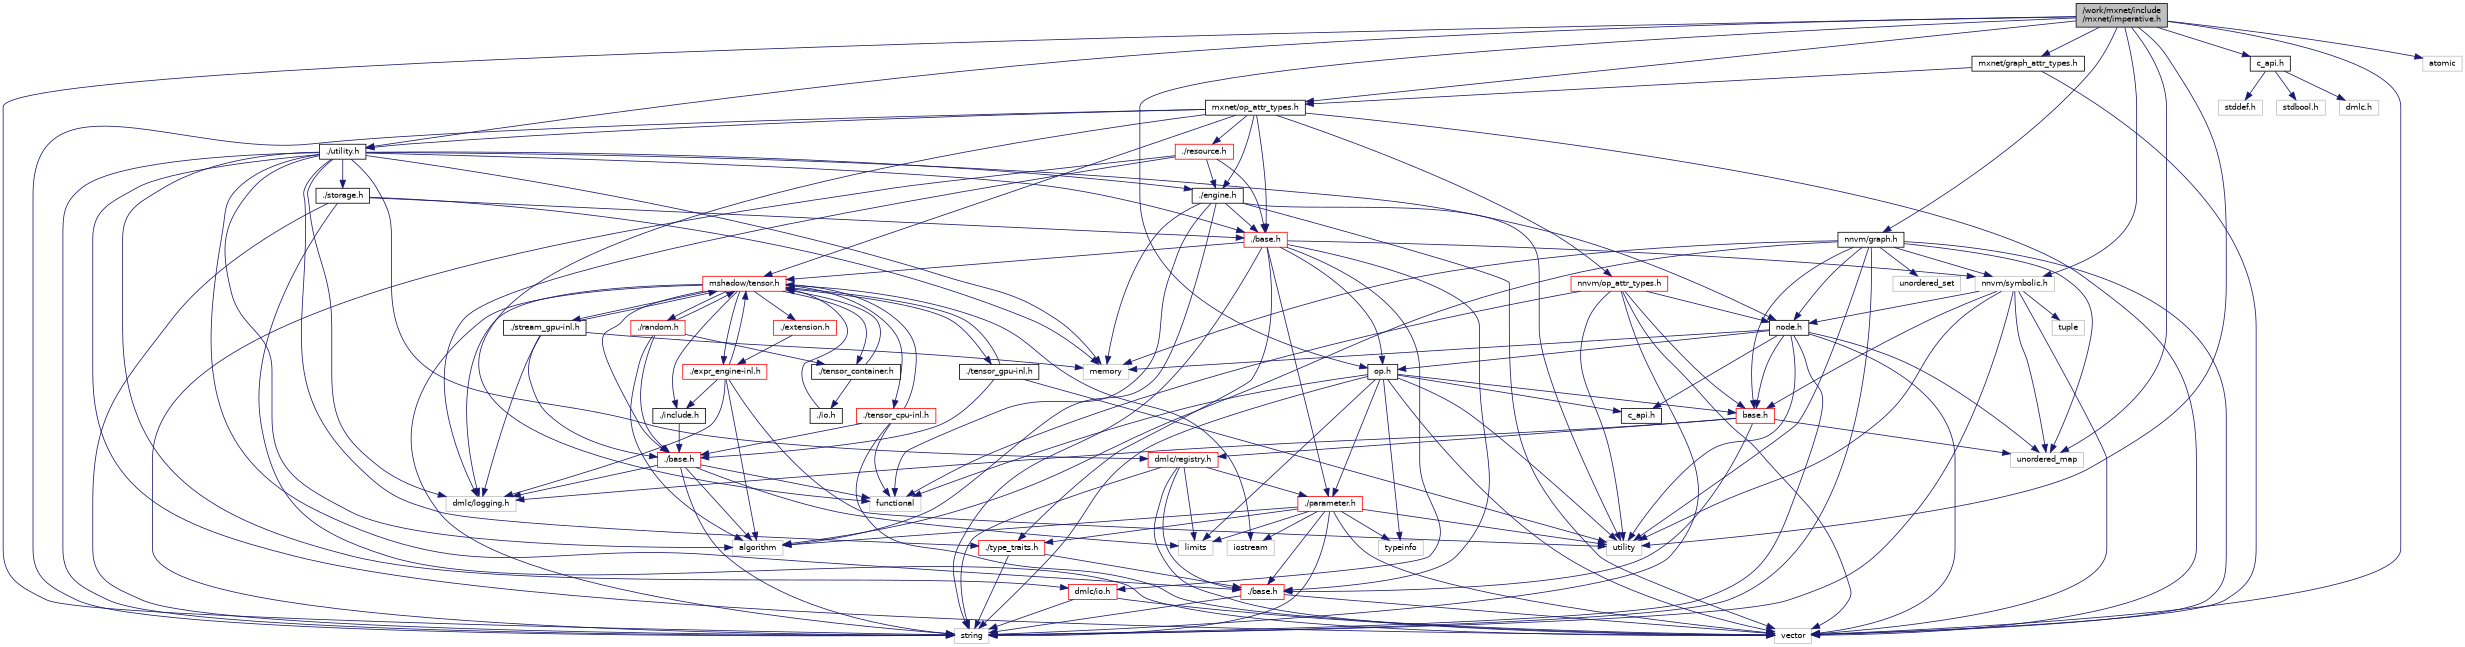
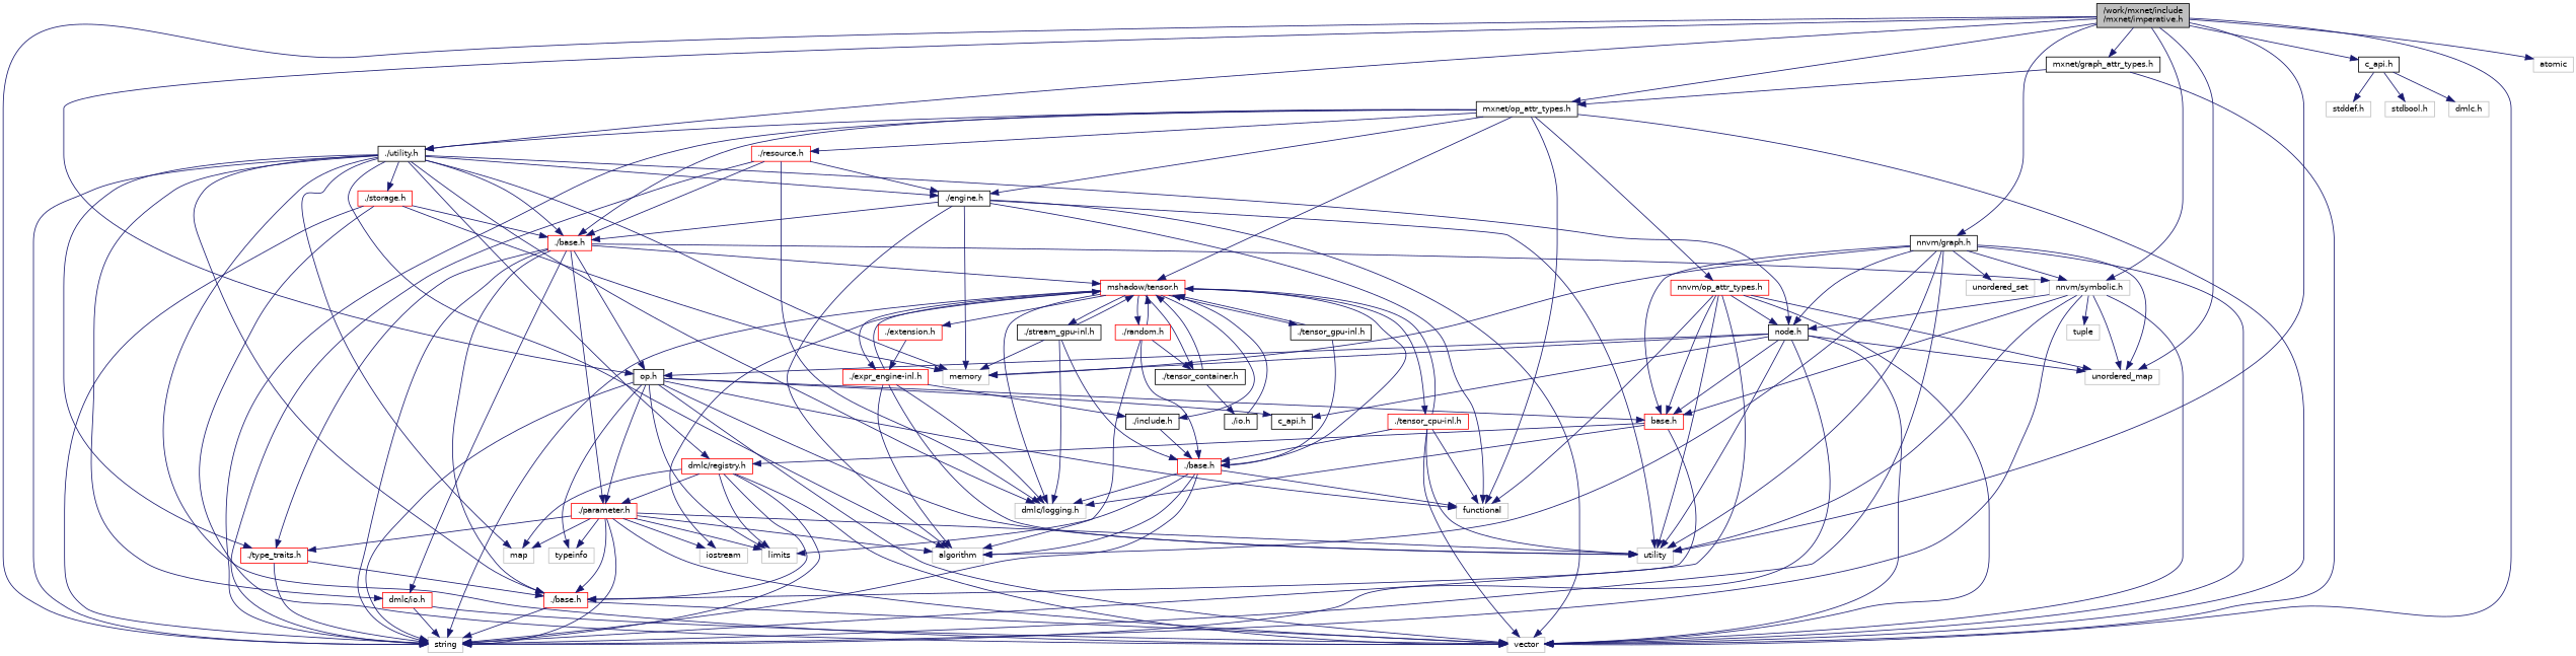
  digraph {
    fontname="DejaVu Sans"
    node [color=grey75 fillcolor=white fontname="DejaVu Sans" fontsize=10 shape=record style=filled]
    edge [color=midnightblue fontname="DejaVu Sans" fontsize=10 labelfontname=Helvetica labelfontsize=10 style=solid]
    n1 [color=black fillcolor=grey75 fontcolor=black height=0.2 label="/work/mxnet/include\l/mxnet/imperative.h" width=0.4]
    n2 [color=black height=0.2 label="mxnet/op_attr_types.h" width=0.4]
    n3 [height=0.2 label=string width=0.4]
    n4 [height=0.2 label=utility width=0.4]
    n5 [height=0.2 label=vector width=0.4]
    n6 [height=0.2 label=unordered_map width=0.4]
    n7 [color=black height=0.2 label="op.h" width=0.4]
    n8 [height=0.2 label="nnvm/symbolic.h" width=0.4]
    n9 [color=black height=0.2 label="./utility.h" width=0.4]
    n10 [color=black height=0.2 label="mxnet/graph_attr_types.h" width=0.4]
    n11 [color=black height=0.2 label="c_api.h" width=0.4]
    n12 [color=black height=0.2 label="nnvm/graph.h" width=0.4]
    n13 [height=0.2 label=atomic width=0.4]
    n14 [color=red height=0.2 label="mshadow/tensor.h" width=0.4]
    n15 [height=0.2 label=functional width=0.4]
    n16 [color=red height=0.2 label="nnvm/op_attr_types.h" width=0.4]
    n17 [color=red height=0.2 label="./base.h" width=0.4]
    n18 [color=black height=0.2 label="./engine.h" width=0.4]
    n19 [color=red height=0.2 label="./resource.h" width=0.4]
    n20 [height=0.2 label=limits width=0.4]
    n21 [color=red height=0.2 label="base.h" width=0.4]
    n22 [color=red height=0.2 label="./parameter.h" width=0.4]
    n23 [height=0.2 label=typeinfo width=0.4]
    n24 [color=black height=0.2 label="c_api.h" width=0.4]
    n25 [color=black height=0.2 label="node.h" width=0.4]
    n26 [height=0.2 label=tuple width=0.4]
    n27 [height=0.2 label=algorithm width=0.4]
    n28 [height=0.2 label="dmlc/logging.h" width=0.4]
    n29 [height=0.2 label=memory width=0.4]
    n30 [color=red height=0.2 label="./base.h" width=0.4]
    n31 [color=red height=0.2 label="dmlc/registry.h" width=0.4]
+   n32 [height=0.2 label=map width=0.4]
    n33 [color=red height=0.2 label="./type_traits.h" width=0.4]
    n34 [color=red height=0.2 label="dmlc/io.h" width=0.4]
-   n35 [color=black height=0.2 label="./storage.h" width=0.4]
+   n35 [color=red height=0.2 label="./storage.h" width=0.4]
    n36 [height=0.2 label="dmlc.h" width=0.4]
    n37 [height=0.2 label="stddef.h" width=0.4]
    n38 [height=0.2 label="stdbool.h" width=0.4]
    n39 [height=0.2 label=unordered_set width=0.4]
    n40 [height=0.2 label=iostream width=0.4]
    n41 [color=red height=0.2 label="./base.h" width=0.4]
    n42 [color=black height=0.2 label="./include.h" width=0.4]
    n43 [color=black height=0.2 label="./stream_gpu-inl.h" width=0.4]
    n44 [color=red height=0.2 label="./extension.h" width=0.4]
    n45 [color=red height=0.2 label="./expr_engine-inl.h" width=0.4]
    n46 [color=red height=0.2 label="./tensor_cpu-inl.h" width=0.4]
    n47 [color=black height=0.2 label="./tensor_gpu-inl.h" width=0.4]
    n48 [color=black height=0.2 label="./tensor_container.h" width=0.4]
    n49 [color=red height=0.2 label="./random.h" width=0.4]
    n50 [color=black height=0.2 label="./io.h" width=0.4]
    n1 -> n2
    n1 -> n3
    n1 -> n4
    n1 -> n5
    n1 -> n6
    n1 -> n7
    n1 -> n8
    n1 -> n9
    n1 -> n10
    n1 -> n11
    n1 -> n12
    n1 -> n13
    n2 -> n3
    n2 -> n5
    n2 -> n9
    n2 -> n14
    n2 -> n15
    n2 -> n16
    n2 -> n17
    n2 -> n18
    n2 -> n19
    n7 -> n3
    n7 -> n4
    n7 -> n5
    n7 -> n15
    n7 -> n20
    n7 -> n21
    n7 -> n22
    n7 -> n23
    n7 -> n24
    n8 -> n3
    n8 -> n4
    n8 -> n5
    n8 -> n6
    n8 -> n21
    n8 -> n25
    n8 -> n26
    n9 -> n3
    n9 -> n5
    n9 -> n17
    n9 -> n18
    n9 -> n25
    n9 -> n27
    n9 -> n28
    n9 -> n29
    n9 -> n30
    n9 -> n31
+   n9 -> n32
    n9 -> n33
    n9 -> n34
    n9 -> n35
    n10 -> n2
    n10 -> n5
    n11 -> n36
    n11 -> n37
    n11 -> n38
    n12 -> n3
    n12 -> n4
    n12 -> n5
    n12 -> n6
    n12 -> n8
    n12 -> n21
    n12 -> n25
    n12 -> n27
    n12 -> n29
    n12 -> n39
    n14 -> n3
    n14 -> n28
    n14 -> n40
    n14 -> n41
    n14 -> n42
    n14 -> n43
    n14 -> n44
    n14 -> n45
    n14 -> n46
    n14 -> n47
    n14 -> n48
    n14 -> n49
    n16 -> n3
    n16 -> n4
    n16 -> n5
-   n21 -> n6
+   n16 -> n6
    n16 -> n15
    n16 -> n21
    n16 -> n25
    n17 -> n3
    n17 -> n7
    n17 -> n8
    n17 -> n14
    n17 -> n22
    n17 -> n30
    n17 -> n33
    n17 -> n34
    n18 -> n4
    n18 -> n5
    n18 -> n15
    n18 -> n17
    n18 -> n27
    n18 -> n29
    n19 -> n3
    n19 -> n17
    n19 -> n18
    n19 -> n28
    n21 -> n28
    n21 -> n30
    n21 -> n31
    n22 -> n3
    n22 -> n4
    n22 -> n5
    n22 -> n20
    n22 -> n23
    n22 -> n27
    n22 -> n30
+   n22 -> n32
    n22 -> n33
    n22 -> n40
    n25 -> n3
    n25 -> n4
    n25 -> n5
    n25 -> n6
    n25 -> n7
    n25 -> n21
    n25 -> n24
    n25 -> n29
    n30 -> n3
    n30 -> n5
    n31 -> n3
    n31 -> n5
    n31 -> n20
    n31 -> n22
    n31 -> n30
+   n31 -> n32
    n33 -> n3
    n33 -> n30
    n34 -> n3
    n34 -> n5
    n35 -> n3
    n35 -> n5
    n35 -> n17
    n35 -> n29
    n41 -> n3
    n41 -> n15
    n41 -> n20
    n41 -> n27
    n41 -> n28
    n42 -> n41
    n43 -> n14
    n43 -> n28
    n43 -> n29
    n43 -> n41
    n44 -> n45
    n45 -> n4
    n45 -> n14
    n45 -> n27
    n45 -> n28
    n45 -> n42
-   n47 -> n4
+   n46 -> n4
    n46 -> n5
    n46 -> n14
    n46 -> n15
    n46 -> n41
    n47 -> n14
    n47 -> n41
    n48 -> n14
    n48 -> n50
    n49 -> n14
    n49 -> n27
    n49 -> n41
    n49 -> n48
    n50 -> n14
  }
